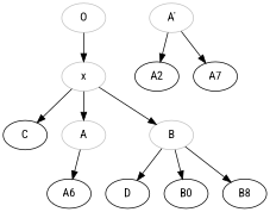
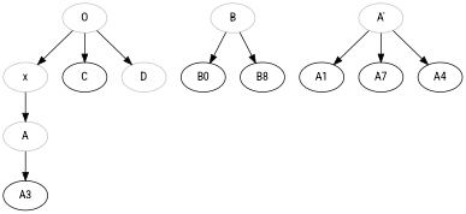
  digraph {
    fontname="Roboto Condensed"
    node [fontname="Roboto Condensed"]
    edge [fontname="Roboto Condensed"]
    O [color=grey]
    x [color=grey]
    C
-   D
+   D [color=grey]
    A [color=grey]
    B [color=grey]
-   A3 [label=A6]
+   A3
    n8 [label=B0]
    n9 [label=B8]
    n10 [color=grey label="A'"]
-   A1 [label=A2]
+   A1
    n12 [label=A7]
+   A4
    O -> x
-   x -> C
-   B -> D
+   O -> C
+   O -> D
    x -> A
-   x -> B
    A -> A3
    B -> n8
    B -> n9
    n10 -> A1
    n10 -> n12
+   n10 -> A4
  }
